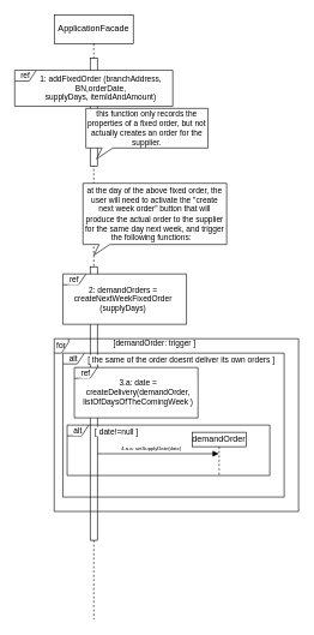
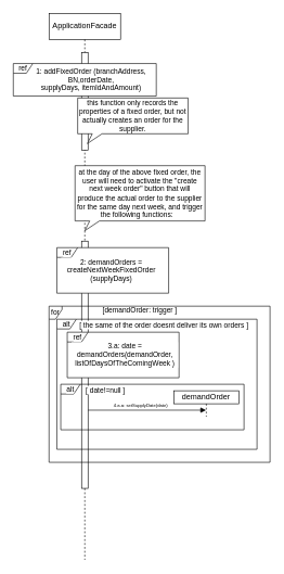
  <mxCell id="0" />
  <mxCell id="1" parent="0" />
  <mxCell id="2" value="ApplicationFacade" style="shape=umlLifeline;perimeter=lifelinePerimeter;whiteSpace=wrap;html=1;container=1;collapsible=0;recursiveResize=0;outlineConnect=0;" parent="1" vertex="1"><mxGeometry x="75" y="20" width="110" height="840" as="geometry" /></mxCell>
  <mxCell id="3" value="" style="html=1;points=[];perimeter=orthogonalPerimeter;fontSize=13;" parent="2" vertex="1"><mxGeometry x="50" y="60" width="10" height="150" as="geometry" /></mxCell>
  <mxCell id="4" value="ref" style="shape=umlFrame;whiteSpace=wrap;html=1;labelBackgroundColor=none;fontFamily=Helvetica;fontSize=11;fontColor=default;strokeColor=default;fillColor=default;gradientColor=#ffffff;swimlaneFillColor=default;width=30;height=15;" parent="1" vertex="1"><mxGeometry x="20" y="97" width="220" height="50" as="geometry" /></mxCell>
  <mxCell id="5" value="&lt;font style=&quot;font-size: 11px;&quot;&gt;1: addFixedOrder (branchAddress, BN,orderDate,&lt;br style=&quot;&quot;&gt;supplyDays, itemIdAndAmount)&lt;/font&gt;" style="text;html=1;strokeColor=none;fillColor=none;align=center;verticalAlign=middle;whiteSpace=wrap;rounded=0;labelBackgroundColor=none;fontFamily=Helvetica;fontSize=11;fontColor=default;" parent="1" vertex="1"><mxGeometry x="50" y="107" width="180" height="30" as="geometry" /></mxCell>
  <mxCell id="6" value="this function only records the properties of a fixed order, but not actually creates an order for the supplier." style="whiteSpace=wrap;html=1;shape=mxgraph.basic.rectCallout;dx=30;dy=15;boundedLbl=1;labelBackgroundColor=none;fontFamily=Helvetica;fontSize=11;fontColor=default;strokeColor=default;fillColor=default;gradientColor=#ffffff;" parent="1" vertex="1"><mxGeometry x="119" y="150" width="170" height="70" as="geometry" /></mxCell>
  <mxCell id="7" value="at the day of the above fixed order, the user will need to activate the &quot;create next week order&quot; button&amp;nbsp;that will produce the actual order to the supplier for the same day next week, and trigger the following functions:&amp;nbsp; &amp;nbsp;" style="whiteSpace=wrap;html=1;shape=mxgraph.basic.rectCallout;dx=30;dy=15;boundedLbl=1;labelBackgroundColor=none;fontFamily=Helvetica;fontSize=11;fontColor=default;strokeColor=default;fillColor=default;gradientColor=#ffffff;" parent="1" vertex="1"><mxGeometry x="115" y="254" width="200" height="100" as="geometry" /></mxCell>
  <mxCell id="8" value="" style="html=1;points=[];perimeter=orthogonalPerimeter;fontSize=13;" parent="1" vertex="1"><mxGeometry x="125" y="370" width="10" height="380" as="geometry" /></mxCell>
  <mxCell id="9" value="for" style="shape=umlFrame;whiteSpace=wrap;html=1;labelBackgroundColor=none;fontFamily=Helvetica;fontSize=11;fontColor=default;strokeColor=default;fillColor=default;gradientColor=#ffffff;width=20;height=20;" parent="1" vertex="1"><mxGeometry x="75" y="470" width="340" height="240" as="geometry" /></mxCell>
  <mxCell id="10" value="[demandOrder: trigger ]" style="text;html=1;strokeColor=none;fillColor=none;align=center;verticalAlign=middle;whiteSpace=wrap;rounded=0;labelBackgroundColor=none;fontFamily=Helvetica;fontSize=11;fontColor=default;" parent="1" vertex="1"><mxGeometry x="120" y="472" width="190" height="10" as="geometry" /></mxCell>
  <mxCell id="11" value="alt" style="shape=umlFrame;whiteSpace=wrap;html=1;labelBackgroundColor=none;fontFamily=Helvetica;fontSize=11;fontColor=default;strokeColor=default;fillColor=default;gradientColor=#ffffff;width=30;height=15;" parent="1" vertex="1"><mxGeometry x="87" y="490" width="308" height="200" as="geometry" /></mxCell>
  <mxCell id="12" value="[ the same of the order doesnt deliver its own orders ]" style="text;html=1;strokeColor=none;fillColor=none;align=center;verticalAlign=middle;whiteSpace=wrap;rounded=0;labelBackgroundColor=default;fontFamily=Helvetica;fontSize=11;fontColor=default;" parent="1" vertex="1"><mxGeometry x="109" y="494" width="286" height="10" as="geometry" /></mxCell>
  <mxCell id="13" value="ref" style="shape=umlFrame;whiteSpace=wrap;html=1;labelBackgroundColor=default;fontFamily=Helvetica;fontSize=11;fontColor=default;strokeColor=default;fillColor=default;gradientColor=#ffffff;width=32;height=15;swimlaneFillColor=default;" parent="1" vertex="1"><mxGeometry x="103" y="510" width="172" height="70" as="geometry" /></mxCell>
- <mxCell id="14" value="3.a:&amp;nbsp;date = &lt;br&gt;createDelivery(demandOrder, listOfDaysOfTheComingWeek )" style="text;html=1;strokeColor=none;fillColor=none;align=center;verticalAlign=middle;whiteSpace=wrap;rounded=0;labelBackgroundColor=default;fontFamily=Helvetica;fontSize=11;fontColor=default;" parent="1" vertex="1"><mxGeometry x="109" y="530" width="166" height="30" as="geometry" /></mxCell>
+ <mxCell id="14" value="3.a:&amp;nbsp;date = &lt;br&gt;demandOrders(demandOrder, listOfDaysOfTheComingWeek )" style="text;html=1;strokeColor=none;fillColor=none;align=center;verticalAlign=middle;whiteSpace=wrap;rounded=0;labelBackgroundColor=default;fontFamily=Helvetica;fontSize=11;fontColor=default;" parent="1" vertex="1"><mxGeometry x="109" y="530" width="166" height="30" as="geometry" /></mxCell>
  <mxCell id="15" value="alt" style="shape=umlFrame;whiteSpace=wrap;html=1;labelBackgroundColor=default;fontFamily=Helvetica;fontSize=11;fontColor=default;strokeColor=default;fillColor=default;gradientColor=#ffffff;width=30;height=15;" parent="1" vertex="1"><mxGeometry x="93" y="590" width="282" height="70" as="geometry" /></mxCell>
  <mxCell id="16" value="[ date!=null ]" style="text;html=1;strokeColor=none;fillColor=none;align=center;verticalAlign=middle;whiteSpace=wrap;rounded=0;labelBackgroundColor=default;fontFamily=Helvetica;fontSize=11;fontColor=default;" parent="1" vertex="1"><mxGeometry x="119" y="594" width="86" height="10" as="geometry" /></mxCell>
- <mxCell id="17" value="demandOrder" style="shape=umlLifeline;perimeter=lifelinePerimeter;whiteSpace=wrap;html=1;container=1;collapsible=0;recursiveResize=0;outlineConnect=0;size=20;" parent="1" vertex="1"><mxGeometry x="267" y="600" width="75" height="60" as="geometry" /></mxCell>
+ <mxCell id="17" value="demandOrder" style="shape=umlLifeline;perimeter=lifelinePerimeter;whiteSpace=wrap;html=1;container=1;collapsible=0;recursiveResize=0;outlineConnect=0;size=20;" parent="1" vertex="1"><mxGeometry x="267" y="600" width="100" height="40" as="geometry" /></mxCell>
  <mxCell id="18" value="&lt;span style=&quot;font-size: 7px;&quot;&gt;4.a.a: setSupplyDate(date)&lt;/span&gt;" style="html=1;verticalAlign=bottom;endArrow=block;rounded=0;exitX=1.318;exitY=0.164;exitDx=0;exitDy=0;exitPerimeter=0;" parent="1" target="17" edge="1"><mxGeometry x="-0.11" width="80" relative="1" as="geometry"><mxPoint x="135" y="629.8" as="sourcePoint" /><mxPoint x="335.82" y="630.2" as="targetPoint" /><mxPoint as="offset" /></mxGeometry></mxCell>
  <mxCell id="19" value="ref" style="shape=umlFrame;whiteSpace=wrap;html=1;labelBackgroundColor=default;fontFamily=Helvetica;fontSize=11;fontColor=default;strokeColor=default;fillColor=default;gradientColor=#ffffff;width=32;height=15;swimlaneFillColor=default;" parent="1" vertex="1"><mxGeometry x="87" y="380" width="172" height="70" as="geometry" /></mxCell>
  <mxCell id="20" value="2: demandOrders = createNextWeekFixedOrder&lt;br&gt;(supplyDays)" style="text;html=1;strokeColor=none;fillColor=none;align=center;verticalAlign=middle;whiteSpace=wrap;rounded=0;labelBackgroundColor=default;fontFamily=Helvetica;fontSize=11;fontColor=default;" parent="1" vertex="1"><mxGeometry x="93" y="400" width="156" height="30" as="geometry" /></mxCell>
